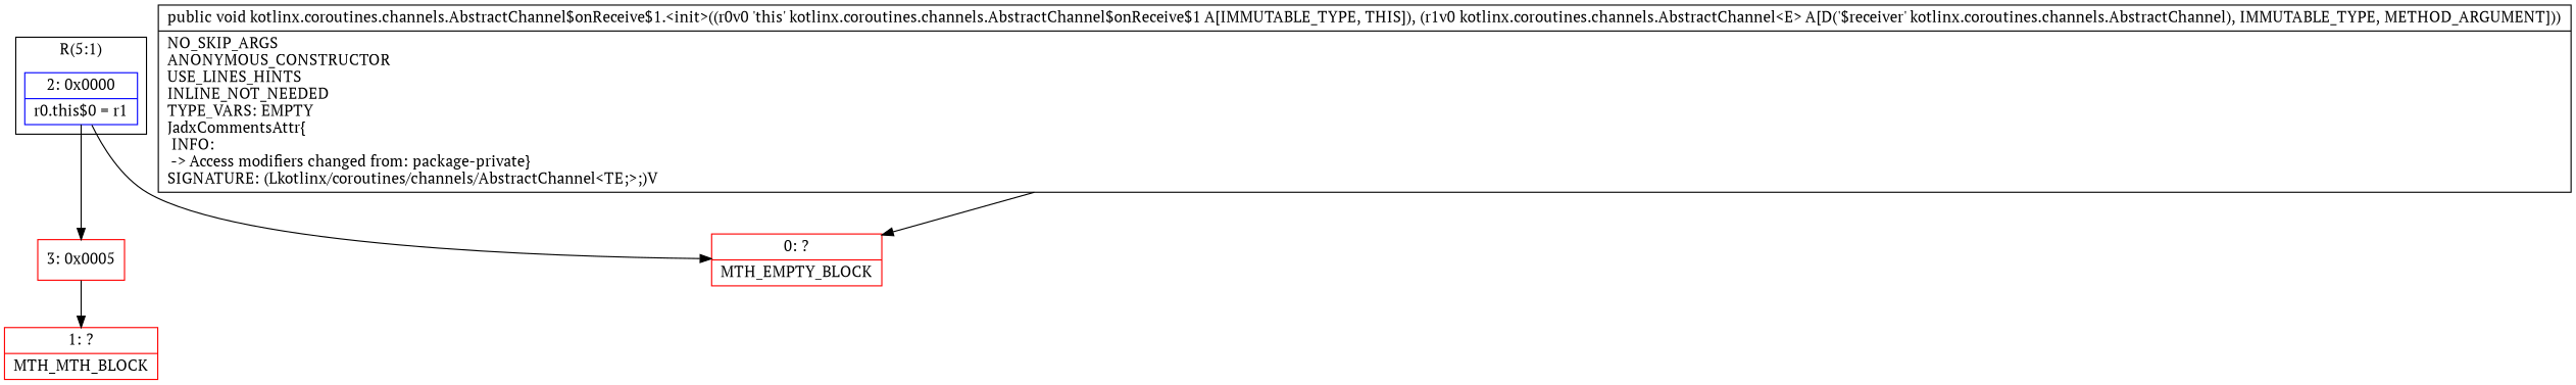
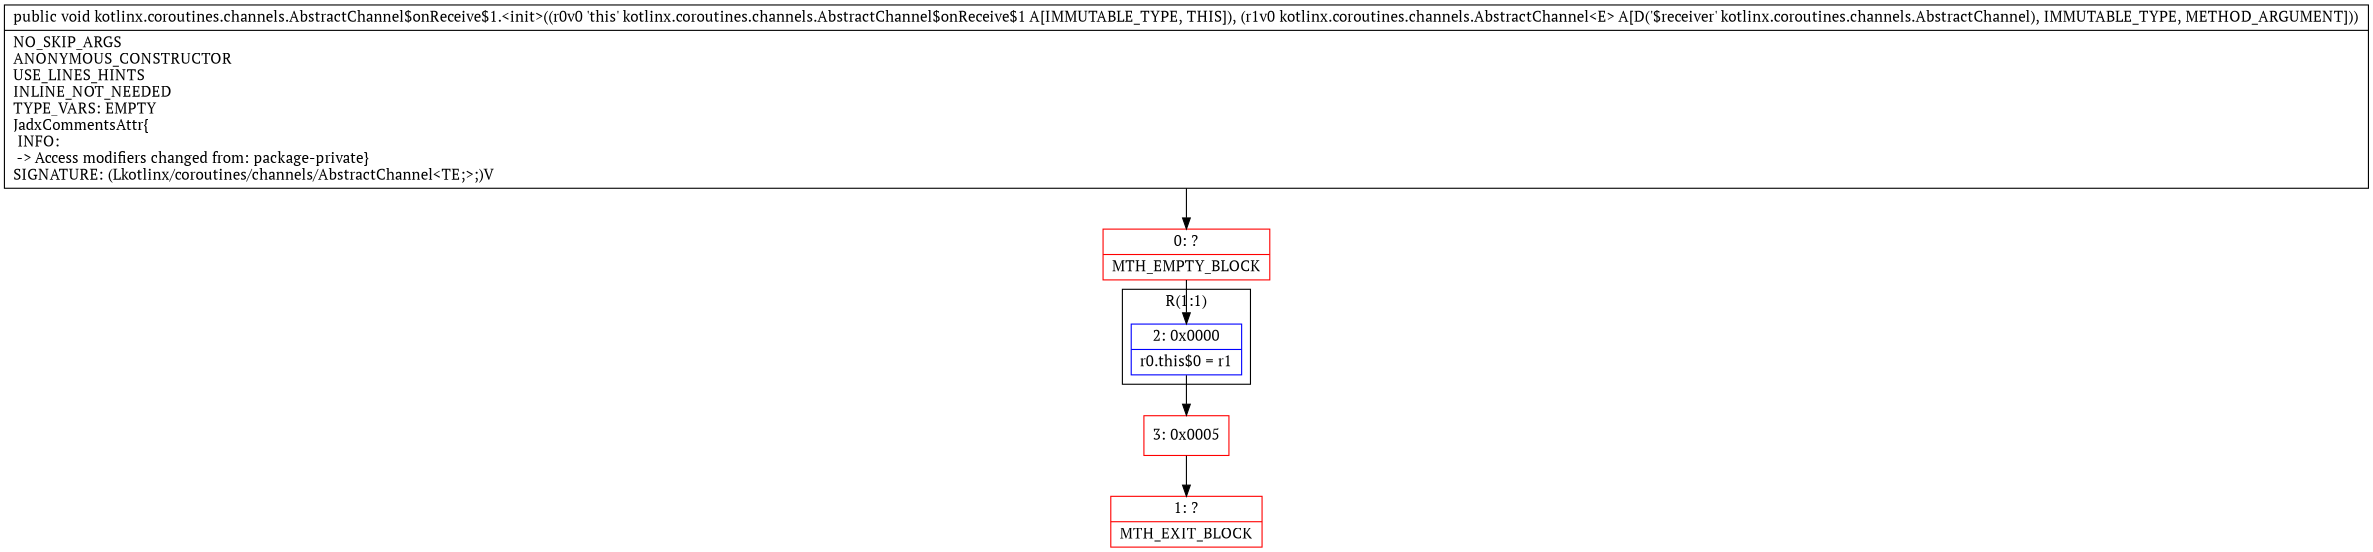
  digraph {
    fontname="PT Serif"
    node [color=red fontname="PT Serif" shape=record]
    edge [fontname="PT Serif"]
    n1 [color=blue label="{2\:\ 0x0000|r0.this$0 = r1\l}"]
    n2 [label="{3\:\ 0x0005}"]
-   n3 [label="{1\:\ ?|MTH_MTH_BLOCK\l}"]
+   n3 [label="{1\:\ ?|MTH_EXIT_BLOCK\l}"]
    n4 [label="{0\:\ ?|MTH_EMPTY_BLOCK\l}"]
    n5 [label="{public void kotlinx.coroutines.channels.AbstractChannel$onReceive$1.\<init\>((r0v0 'this' kotlinx.coroutines.channels.AbstractChannel$onReceive$1 A[IMMUTABLE_TYPE, THIS]), (r1v0 kotlinx.coroutines.channels.AbstractChannel\<E\> A[D('$receiver' kotlinx.coroutines.channels.AbstractChannel), IMMUTABLE_TYPE, METHOD_ARGUMENT]))  | NO_SKIP_ARGS\lANONYMOUS_CONSTRUCTOR\lUSE_LINES_HINTS\lINLINE_NOT_NEEDED\lTYPE_VARS: EMPTY\lJadxCommentsAttr\{\l INFO: \l \-\> Access modifiers changed from: package\-private\}\lSIGNATURE: (Lkotlinx\/coroutines\/channels\/AbstractChannel\<TE;\>;)V\l}" color=""]
    subgraph cluster_1 {
-     label="R(5:1)"
+     label="R(1:1)"
      n1
    }
    n1 -> n2
    n2 -> n3
-   n1 -> n4
+   n4 -> n1
    n5 -> n4
  }
